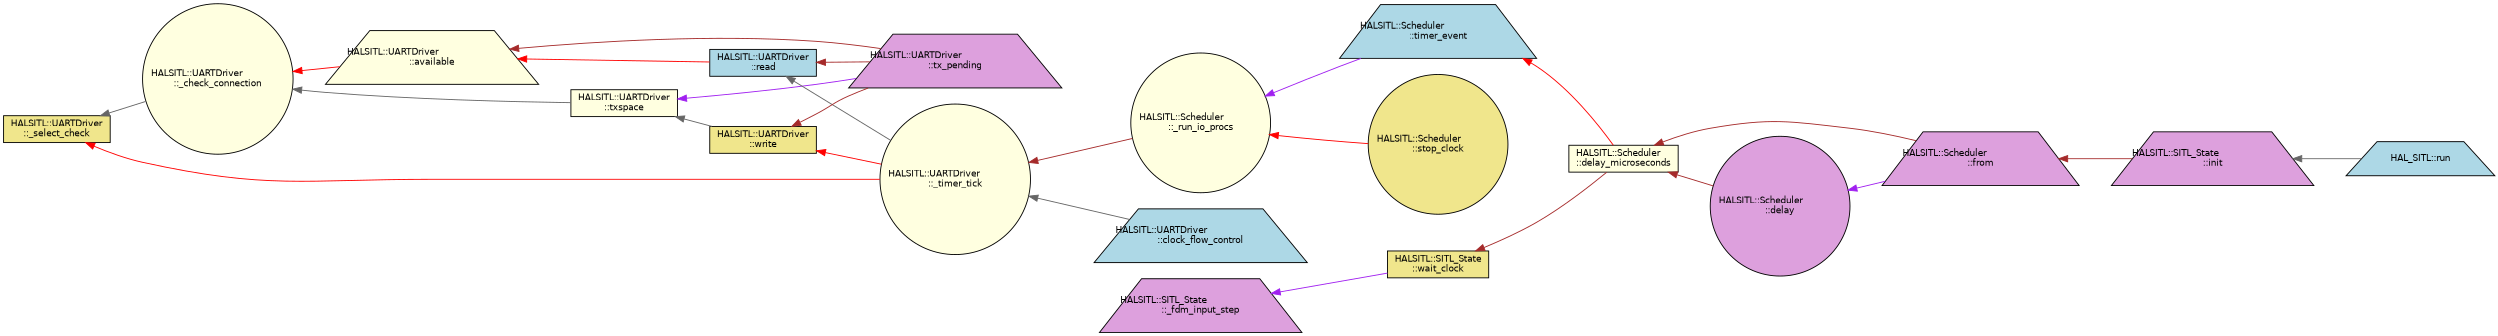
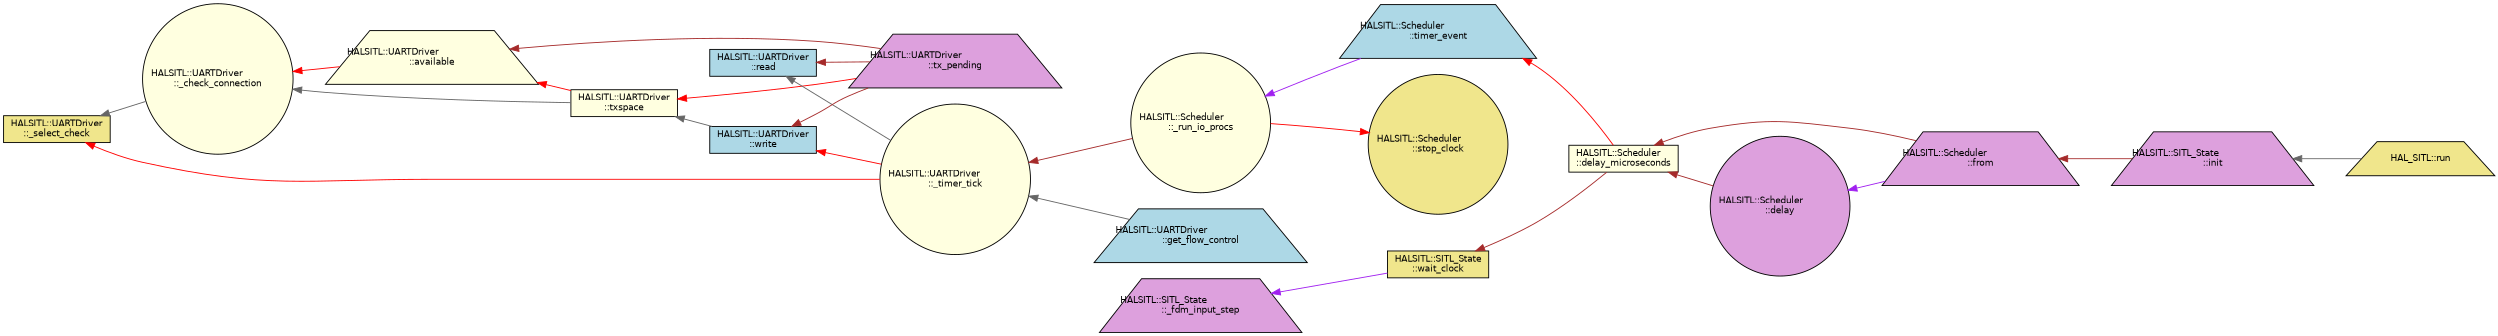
  digraph {
    rankdir=LR
    node [color=black fillcolor=lightyellow fontname=Helvetica fontsize=10 shape=trapezium style=filled]
    edge [color=brown dir=back fontname=Helvetica fontsize=10 labelfontname=Helvetica labelfontsize=10 style=solid]
    n1 [fillcolor=khaki fontcolor=black height=0.2 label="HALSITL::UARTDriver\l::_select_check" shape=box width=0.4]
    n2 [height=0.2 label="HALSITL::UARTDriver\l::_check_connection" shape=circle width=0.4]
    n3 [height=0.2 label="HALSITL::UARTDriver\l::_timer_tick" shape=circle width=0.4]
    n4 [height=0.2 label="HALSITL::UARTDriver\l::available" width=0.4]
    n5 [height=0.2 label="HALSITL::UARTDriver\l::txspace" shape=box width=0.4]
-   n6 [fillcolor=lightblue height=0.2 label="HALSITL::UARTDriver\l::clock_flow_control" width=0.4]
+   n6 [fillcolor=lightblue height=0.2 label="HALSITL::UARTDriver\l::get_flow_control" width=0.4]
    n7 [height=0.2 label="HALSITL::Scheduler\l::_run_io_procs" shape=circle width=0.4]
    n8 [fillcolor=lightblue height=0.2 label="HALSITL::UARTDriver\l::read" shape=box width=0.4]
    n9 [fillcolor=plum height=0.2 label="HALSITL::UARTDriver\l::tx_pending" width=0.4]
-   n10 [fillcolor=khaki height=0.2 label="HALSITL::UARTDriver\l::write" shape=box width=0.4]
+   n10 [fillcolor=lightblue height=0.2 label="HALSITL::UARTDriver\l::write" shape=box width=0.4]
    n11 [fillcolor=khaki height=0.2 label="HALSITL::Scheduler\l::stop_clock" shape=circle width=0.4]
    n12 [fillcolor=lightblue height=0.2 label="HALSITL::Scheduler\l::timer_event" width=0.4]
    n13 [height=0.2 label="HALSITL::Scheduler\l::delay_microseconds" shape=box width=0.4]
    n14 [fillcolor=plum height=0.2 label="HALSITL::SITL_State\l::_fdm_input_step" width=0.4]
    n15 [fillcolor=khaki height=0.2 label="HALSITL::SITL_State\l::wait_clock" shape=box width=0.4]
    n16 [fillcolor=plum height=0.2 label="HALSITL::Scheduler\l::delay" shape=circle width=0.4]
    n17 [fillcolor=plum height=0.2 label="HALSITL::Scheduler\l::from" width=0.4]
    n18 [fillcolor=plum height=0.2 label="HALSITL::SITL_State\l::init" width=0.4]
-   n19 [fillcolor=lightblue height=0.2 label="HAL_SITL::run" width=0.4]
+   n19 [fillcolor=khaki height=0.2 label="HAL_SITL::run" width=0.4]
    n1 -> n2 [color=gray40]
    n1 -> n3 [color=red]
    n2 -> n4 [color=red]
    n2 -> n5 [color=gray40]
    n3 -> n6 [color=gray40]
    n3 -> n7
-   n4 -> n8 [color=red]
+   n4 -> n5 [color=red]
    n4 -> n9
-   n5 -> n9 [color=purple]
+   n5 -> n9 [color=red]
    n5 -> n10 [color=gray40]
-   n7 -> n11 [color=red]
+   n11 -> n7 [color=red]
    n7 -> n12 [color=purple]
    n8 -> n3 [color=gray40]
    n8 -> n9
    n10 -> n3 [color=red]
    n10 -> n9
    n12 -> n13 [color=red]
    n13 -> n16
    n13 -> n17
    n14 -> n15 [color=purple]
    n15 -> n13
    n16 -> n17 [color=purple]
    n17 -> n18
    n18 -> n19 [color=gray40]
  }
